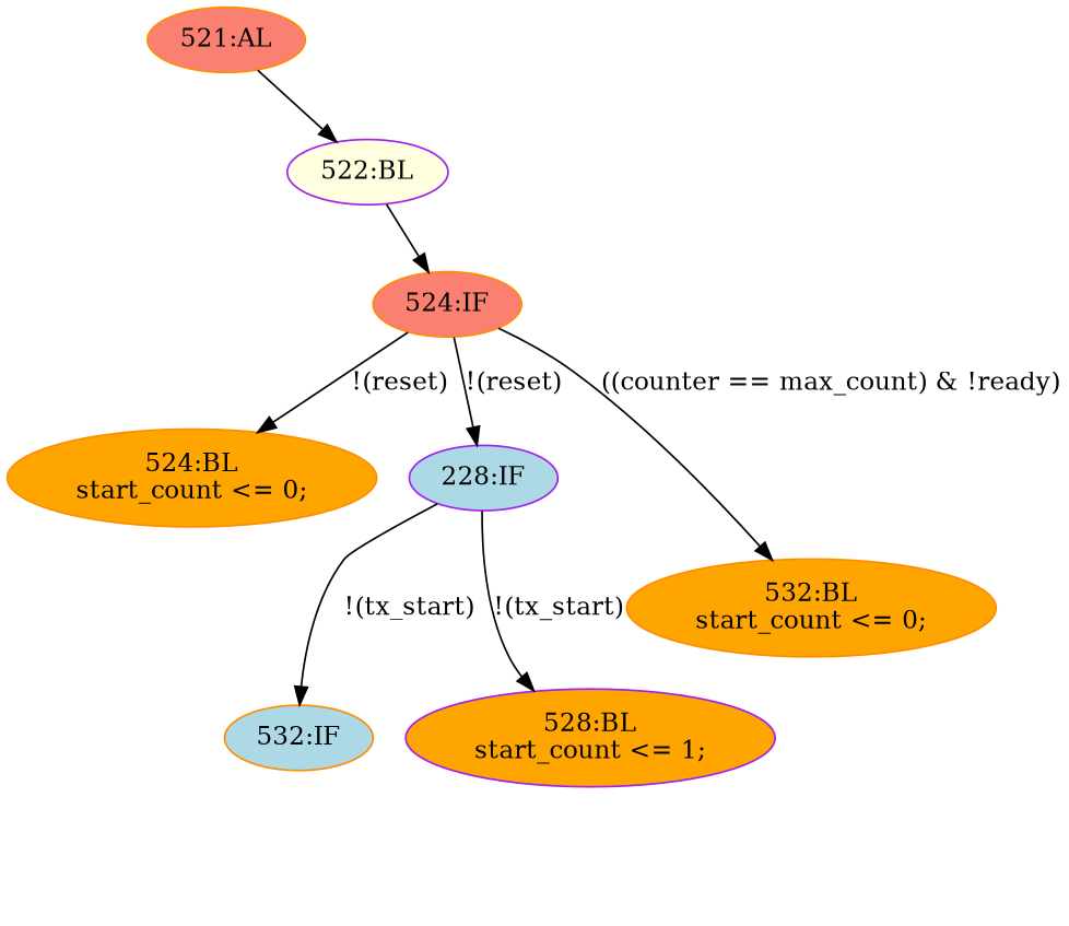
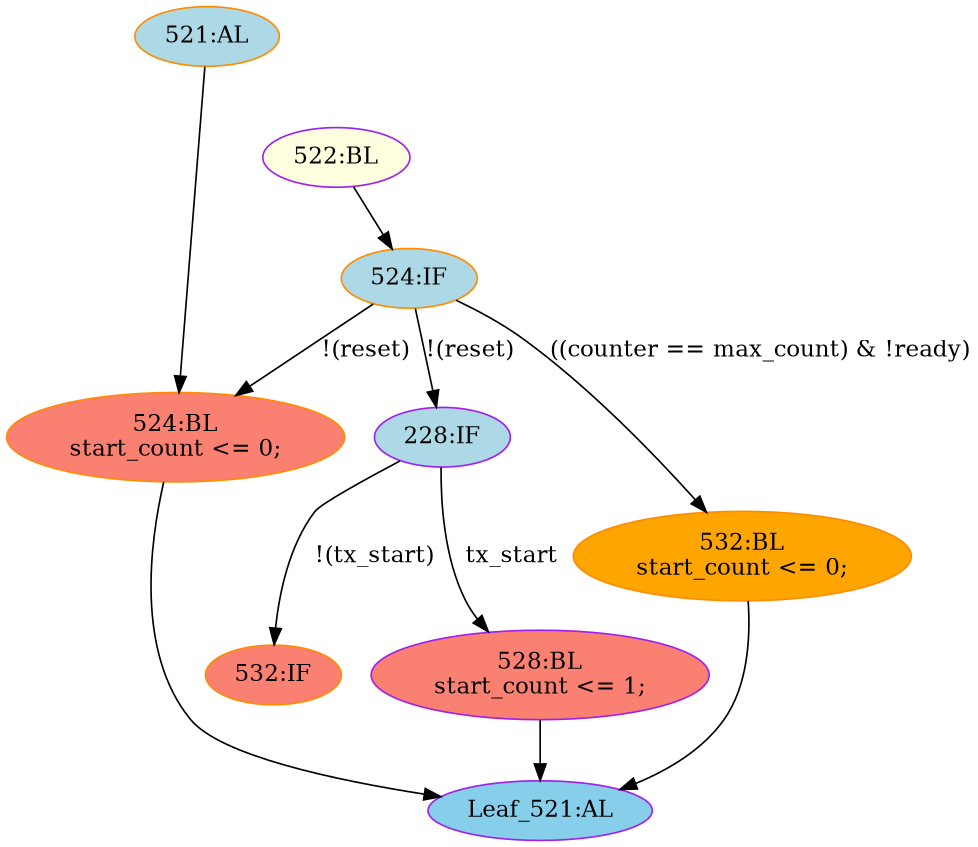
  strict digraph {
    node [color=darkorange fillcolor=orange statements="[]" style=filled typ=Block]
    edge [cond="[]" lineno=None]
-   n1 [ast="<pyverilog.vparser.ast.IfStatement object at 0x7f2e132fc550>" fillcolor=salmon label="524:IF" typ=IfStatement]
-   n2 [ast="<pyverilog.vparser.ast.Block object at 0x7f2e132e9f90>" label="524:BL\nstart_count <= 0;" statements="[<pyverilog.vparser.ast.NonblockingSubstitution object at 0x7f2e132e9a10>]"]
+   n1 [ast="<pyverilog.vparser.ast.IfStatement object at 0x7f2e132fc550>" fillcolor=lightblue label="524:IF" typ=IfStatement]
+   n2 [ast="<pyverilog.vparser.ast.Block object at 0x7f2e132e9f90>" fillcolor=salmon label="524:BL\nstart_count <= 0;" statements="[<pyverilog.vparser.ast.NonblockingSubstitution object at 0x7f2e132e9a10>]"]
    n3 [ast="<pyverilog.vparser.ast.IfStatement object at 0x7f2e132fc1d0>" color=purple fillcolor=lightblue label="228:IF" typ=IfStatement]
    n4 [ast="<pyverilog.vparser.ast.Block object at 0x7f2e132fc590>" label="532:BL\nstart_count <= 0;" statements="[<pyverilog.vparser.ast.NonblockingSubstitution object at 0x7f2e132fcd10>]"]
-   n6 [ast="<pyverilog.vparser.ast.IfStatement object at 0x7f2e132fce90>" fillcolor=lightblue label="532:IF" typ=IfStatement]
-   n7 [ast="<pyverilog.vparser.ast.Block object at 0x7f2e132e9350>" color=purple label="528:BL\nstart_count <= 1;" statements="[<pyverilog.vparser.ast.NonblockingSubstitution object at 0x7f2e132e9550>]"]
+   n5 [color=purple def_var="['start_count']" fillcolor=skyblue label="Leaf_521:AL" statements="" typ=""]
+   n6 [ast="<pyverilog.vparser.ast.IfStatement object at 0x7f2e132fce90>" fillcolor=salmon label="532:IF" typ=IfStatement]
+   n7 [ast="<pyverilog.vparser.ast.Block object at 0x7f2e132e9350>" color=purple fillcolor=salmon label="528:BL\nstart_count <= 1;" statements="[<pyverilog.vparser.ast.NonblockingSubstitution object at 0x7f2e132e9550>]"]
    n8 [ast="<pyverilog.vparser.ast.Block object at 0x7f2e132e97d0>" color=purple fillcolor=lightyellow label="522:BL"]
-   n9 [ast="<pyverilog.vparser.ast.Always object at 0x7f2e132e9dd0>" clk_sens=False fillcolor=salmon label="521:AL" sens="['reset', 'tx_start', 'counter', 'max_count']" typ=Always use_var="['reset', 'tx_start', 'ready', 'counter', 'max_count']"]
+   n9 [ast="<pyverilog.vparser.ast.Always object at 0x7f2e132e9dd0>" clk_sens=False fillcolor=lightblue label="521:AL" sens="['reset', 'tx_start', 'counter', 'max_count']" typ=Always use_var="['reset', 'tx_start', 'ready', 'counter', 'max_count']"]
    n1 -> n2 [cond="['reset']" label="!(reset)" lineno=524]
    n1 -> n3 [cond="['reset']" label="!(reset)" lineno=524]
    n1 -> n4 [cond="['counter', 'max_count', 'ready']" label="((counter == max_count) & !ready)" lineno=532]
+   n2 -> n5
    n3 -> n6 [cond="['tx_start']" label="!(tx_start)" lineno=528]
-   n3 -> n7 [cond="['tx_start']" label="!(tx_start)" lineno=528]
+   n3 -> n7 [cond="['tx_start']" label=tx_start lineno=528]
+   n4 -> n5
+   n7 -> n5
    n8 -> n1
-   n9 -> n8
+   n9 -> n2
  }
